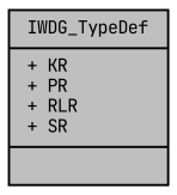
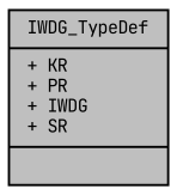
  digraph {
    fontname="JetBrains Mono"
-   n1 [color=black fillcolor=grey75 fontcolor=black fontname="JetBrains Mono" fontsize=8 height=0.2 label="{IWDG_TypeDef\n|+ KR\l+ PR\l+ RLR\l+ SR\l|}" shape=record style=filled width=0.4]
+   n1 [color=black fillcolor=grey75 fontcolor=black fontname="JetBrains Mono" fontsize=8 height=0.2 label="{IWDG_TypeDef\n|+ KR\l+ PR\l+ IWDG\l+ SR\l|}" shape=record style=filled width=0.4]
  }
